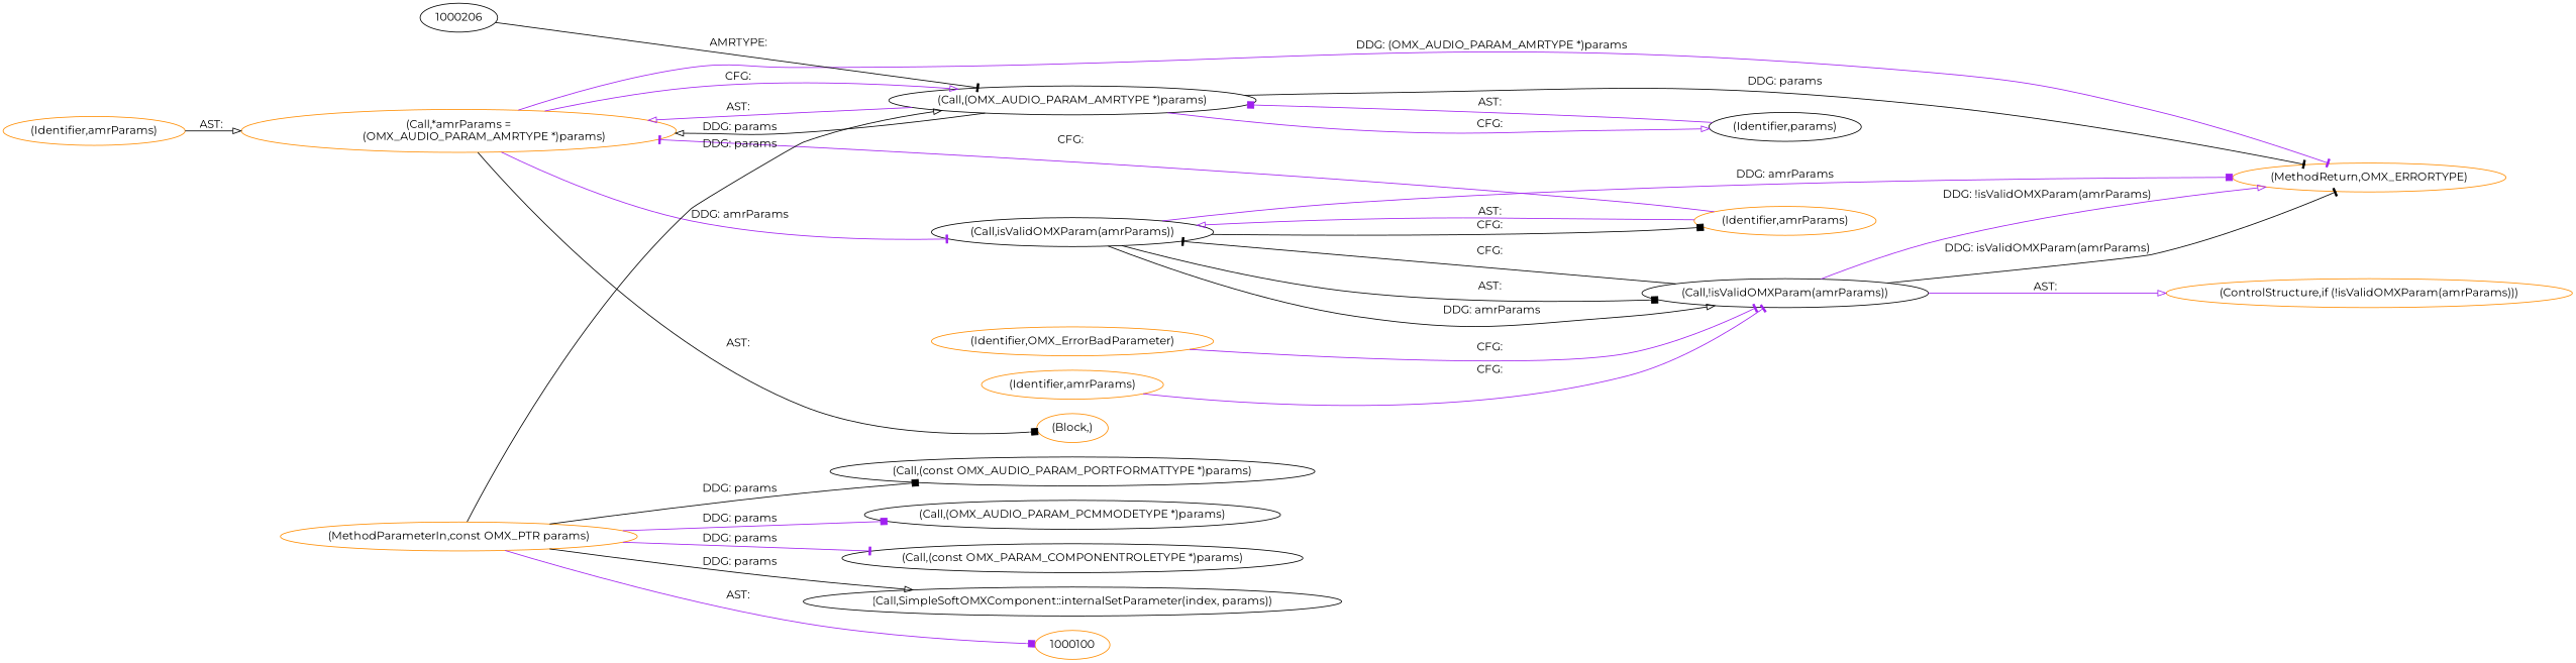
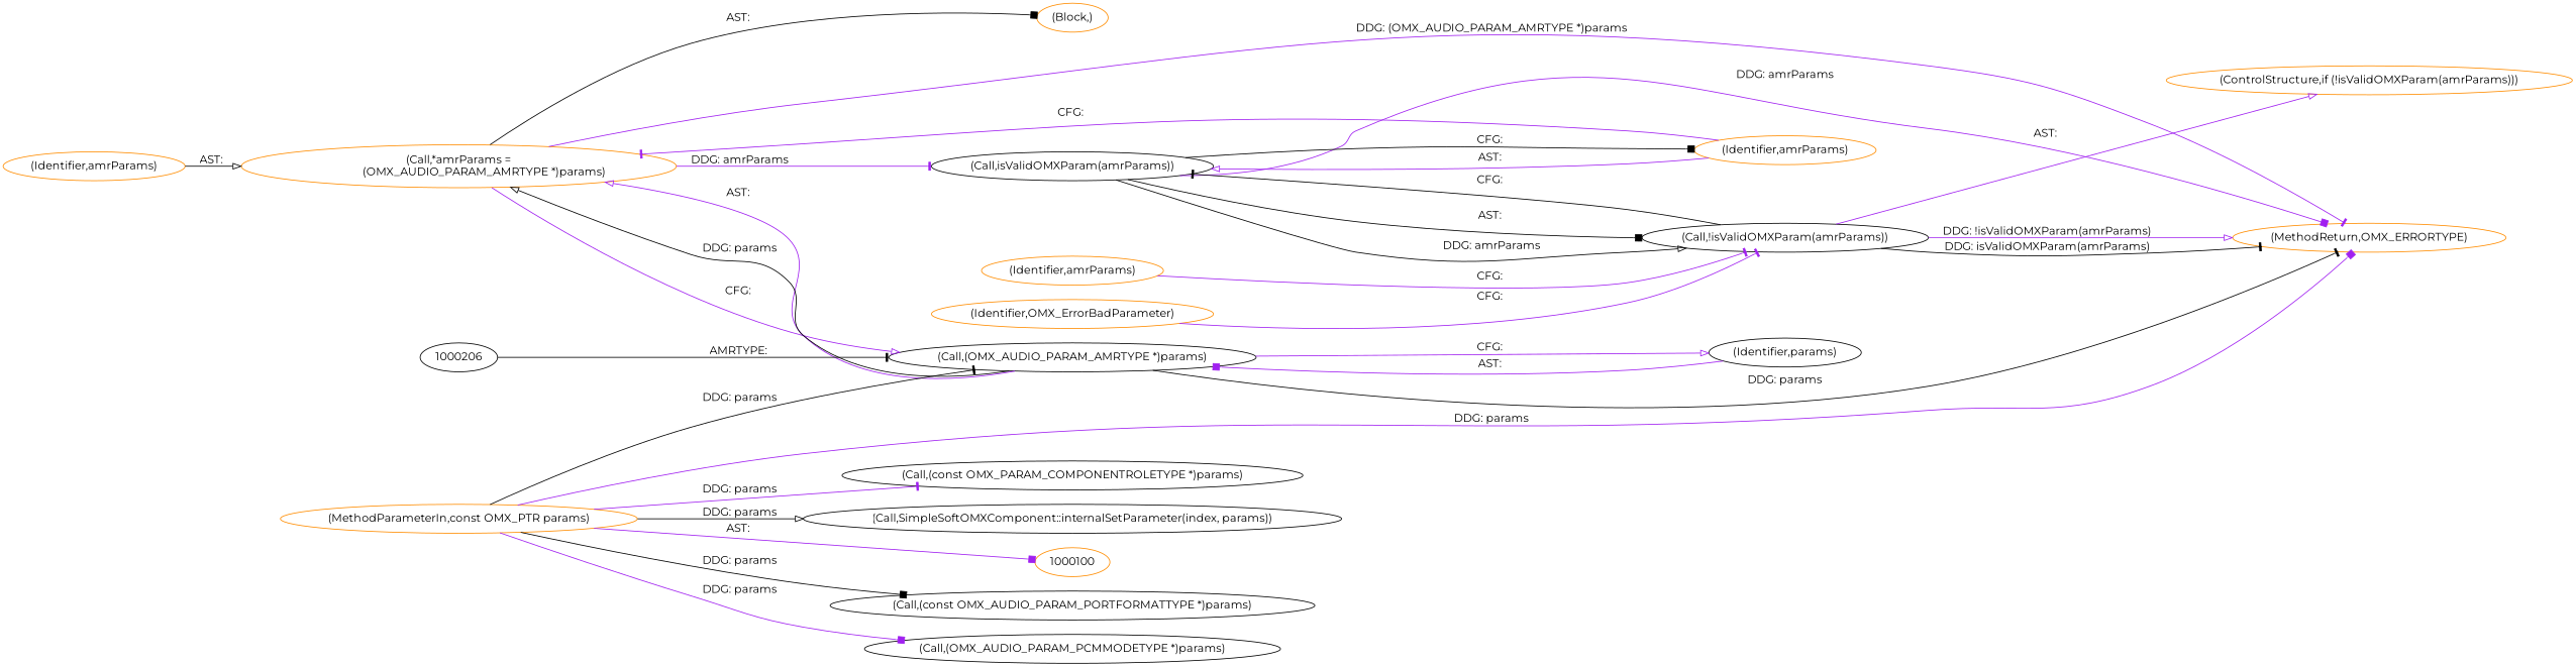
  digraph {
    fontname=Montserrat
    rankdir=LR
    node [color=darkorange fontname=Montserrat]
    edge [arrowhead=onormal color=purple fontname=Montserrat]
    n1 [label="(Call,*amrParams =\n                 (OMX_AUDIO_PARAM_AMRTYPE *)params)"]
    n2 [color=black label="(Call,(OMX_AUDIO_PARAM_AMRTYPE *)params)"]
    n3 [color=black label="(Call,isValidOMXParam(amrParams))"]
    n4 [label="(Block,)"]
    n5 [label="(MethodReturn,OMX_ERRORTYPE)"]
    n6 [color=black label="(Identifier,params)"]
    n7 [color=black label="(Call,!isValidOMXParam(amrParams))"]
    n8 [label="(Identifier,amrParams)"]
    n9 [label="(MethodParameterIn,const OMX_PTR params)"]
    n10 [color=black label="(Call,(const OMX_AUDIO_PARAM_PORTFORMATTYPE *)params)"]
    n11 [color=black label="(Call,(OMX_AUDIO_PARAM_PCMMODETYPE *)params)"]
    n12 [color=black label="(Call,(const OMX_PARAM_COMPONENTROLETYPE *)params)"]
    n13 [color=black label="(Call,SimpleSoftOMXComponent::internalSetParameter(index, params))"]
    1000100
    n15 [label="(ControlStructure,if (!isValidOMXParam(amrParams)))"]
    n16 [label="(Identifier,amrParams)"]
    n17 [label="(Identifier,OMX_ErrorBadParameter)"]
    n18 [label="(Identifier,amrParams)"]
    1000206 [color=black]
    n1 -> n2 [label="CFG: "]
    n1 -> n3 [arrowhead=tee label="DDG: amrParams"]
    n1 -> n4 [arrowhead=box color=black label="AST: "]
    n1 -> n5 [arrowhead=tee label="DDG: (OMX_AUDIO_PARAM_AMRTYPE *)params"]
    n2 -> n1 [label="AST: "]
    n2 -> n1 [color=black label="DDG: params"]
    n2 -> n5 [arrowhead=tee color=black label="DDG: params"]
    n2 -> n6 [label="CFG: "]
    n3 -> n5 [arrowhead=box label="DDG: amrParams"]
    n3 -> n7 [arrowhead=box color=black label="AST: "]
    n3 -> n7 [color=black label="DDG: amrParams"]
    n3 -> n8 [arrowhead=box color=black label="CFG: "]
    n6 -> n2 [arrowhead=box label="AST: "]
    n7 -> n3 [arrowhead=tee color=black label="CFG: "]
    n7 -> n5 [label="DDG: !isValidOMXParam(amrParams)"]
    n7 -> n5 [arrowhead=tee color=black label="DDG: isValidOMXParam(amrParams)"]
    n7 -> n15 [label="AST: "]
    n8 -> n1 [arrowhead=tee label="CFG: "]
    n8 -> n3 [label="AST: "]
-   n9 -> n2 [color=black label="DDG: params"]
+   n9 -> n2 [arrowhead=tee color=black label="DDG: params"]
+   n9 -> n5 [arrowhead=box label="DDG: params"]
    n9 -> n10 [arrowhead=box color=black label="DDG: params"]
    n9 -> n11 [arrowhead=box label="DDG: params"]
    n9 -> n12 [arrowhead=tee label="DDG: params"]
    n9 -> n13 [color=black label="DDG: params"]
    n9 -> 1000100 [arrowhead=box label="AST: "]
    n16 -> n1 [color=black label="AST: "]
    n17 -> n7 [arrowhead=tee label="CFG: "]
    n18 -> n7 [arrowhead=tee label="CFG: "]
    1000206 -> n2 [arrowhead=tee color=black label="AMRTYPE: "]
  }
